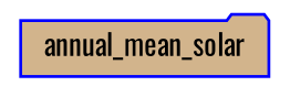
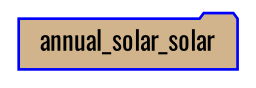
  digraph {
    rankdir=LR
    fontname=Oswald
-   n1 [color=blue fillcolor=tan fontname=Oswald fontsize=10 height=0.2 label=annual_mean_solar shape=folder style=filled width=0.4]
+   n1 [color=blue fillcolor=tan fontname=Oswald fontsize=10 height=0.2 label=annual_solar_solar shape=folder style=filled width=0.4]
  }
